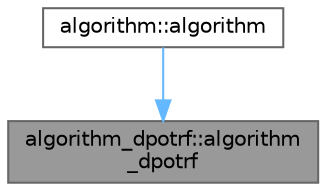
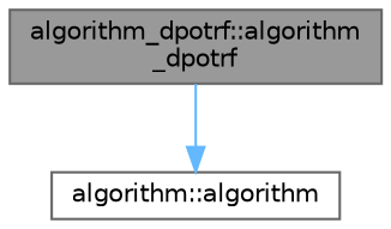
  digraph {
    rankdir=TB
    node [fontname=Helvetica fontsize=10 shape=box style=filled]
    n1 [color=gray40 fillcolor=grey60 fontcolor=black height=0.2 label="algorithm_dpotrf::algorithm\l_dpotrf" width=0.4]
    n2 [color=grey40 fillcolor=white height=0.2 label="algorithm::algorithm" width=0.4]
-   n2 -> n1 [color=steelblue1 fontname=Helvetica fontsize=10 labelfontname=Helvetica labelfontsize=10 style=solid]
+   n1 -> n2 [color=steelblue1 fontname=Helvetica fontsize=10 labelfontname=Helvetica labelfontsize=10 style=solid]
  }
